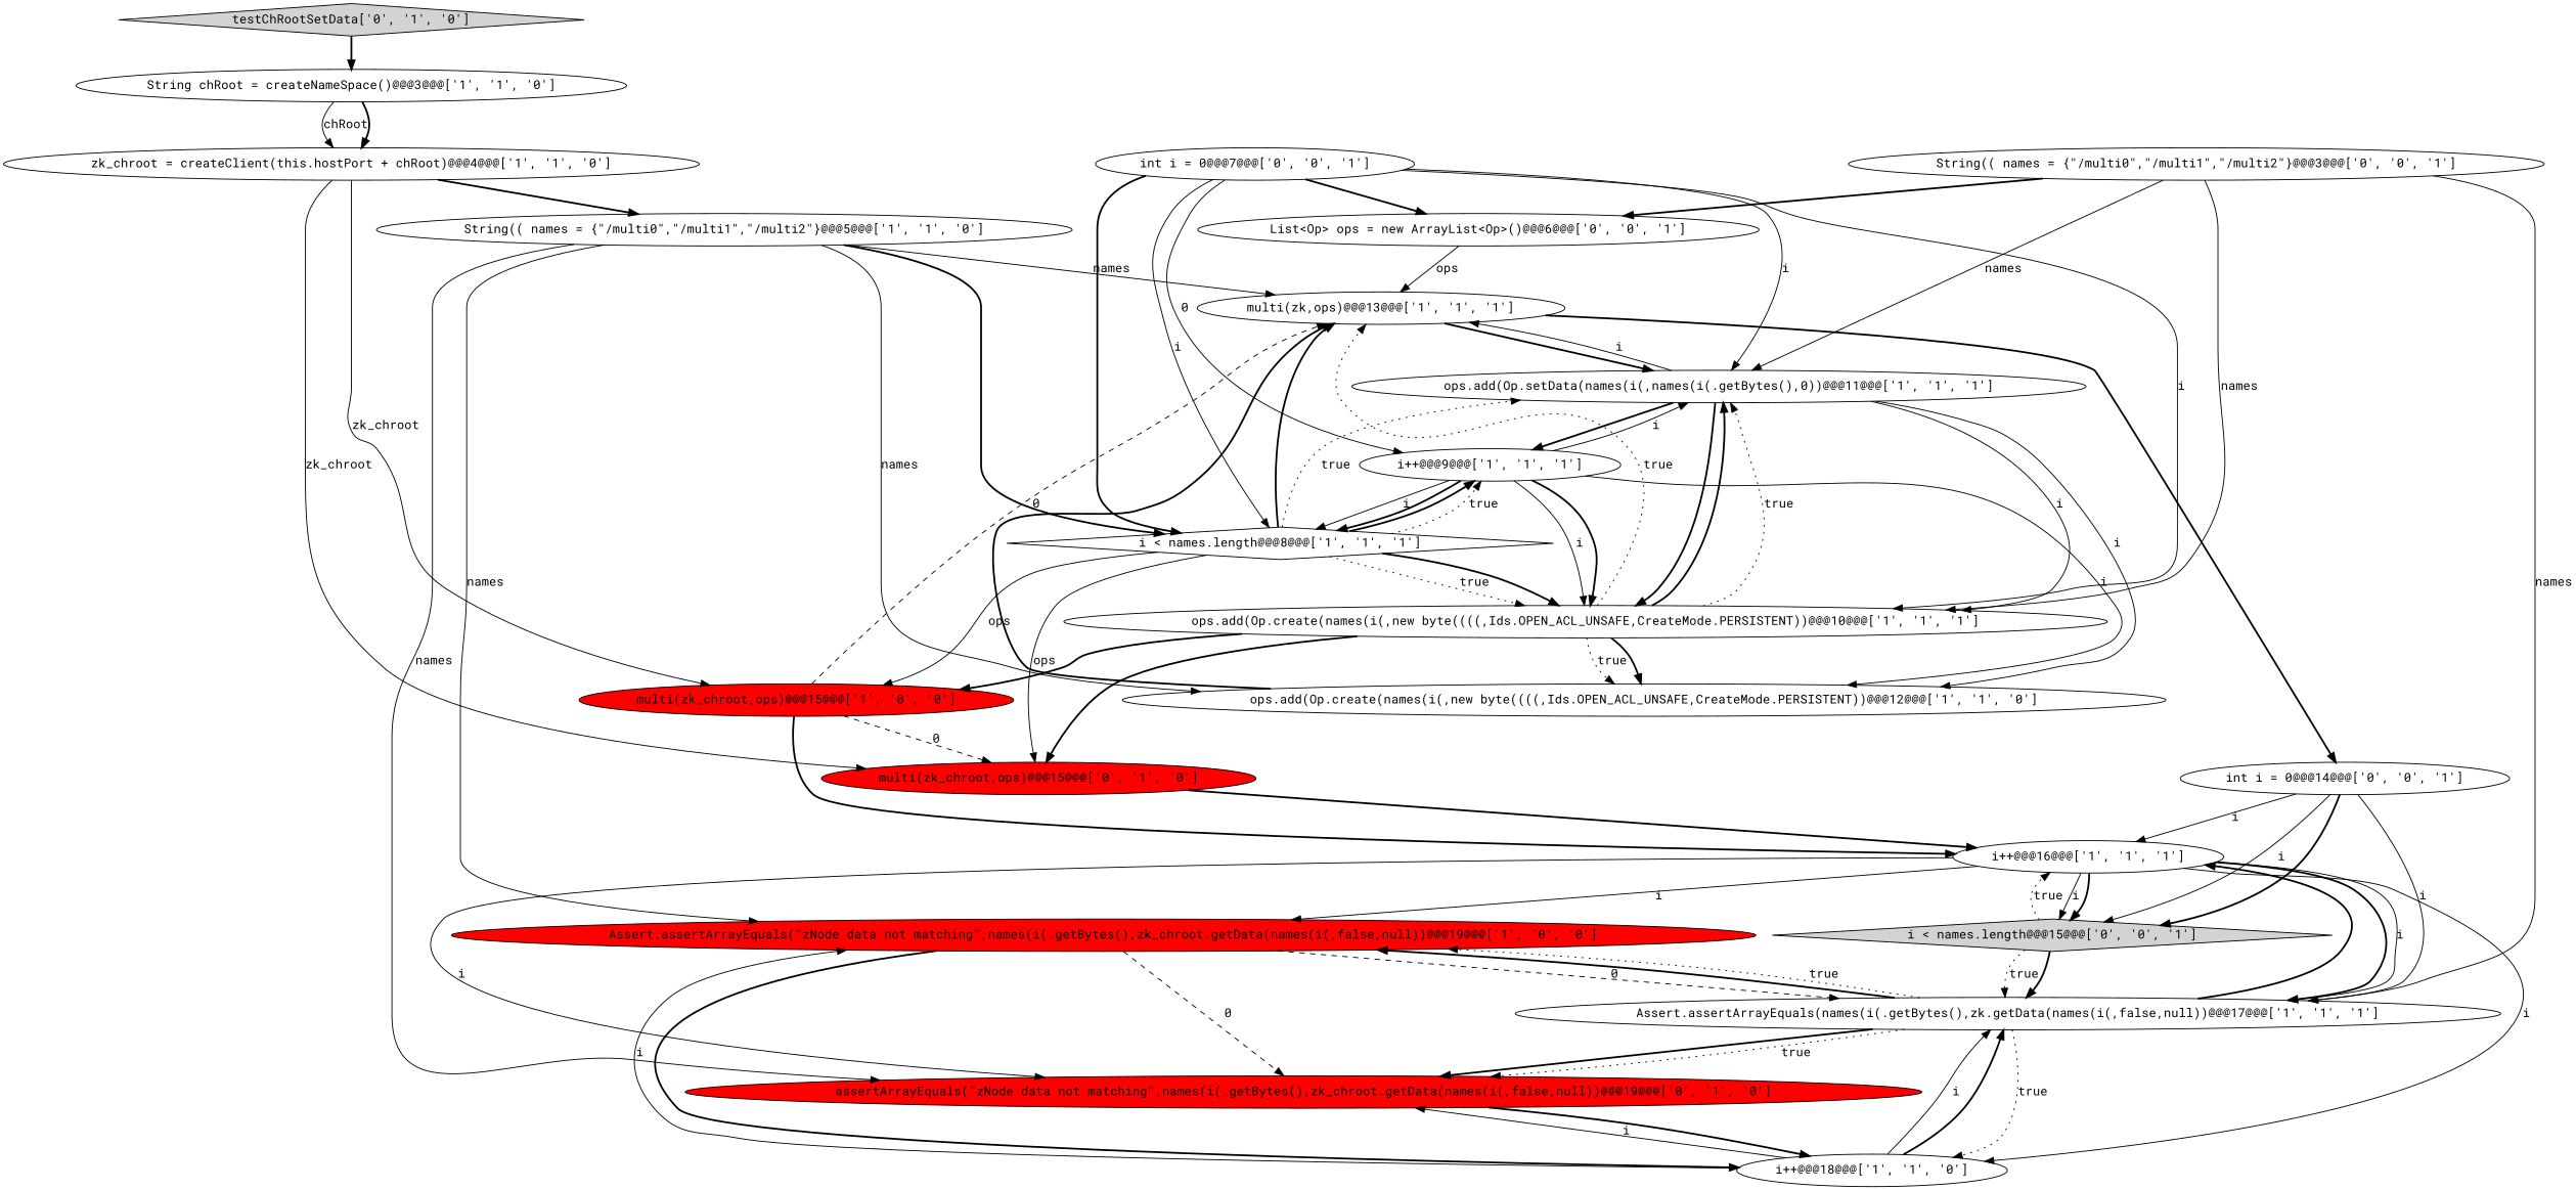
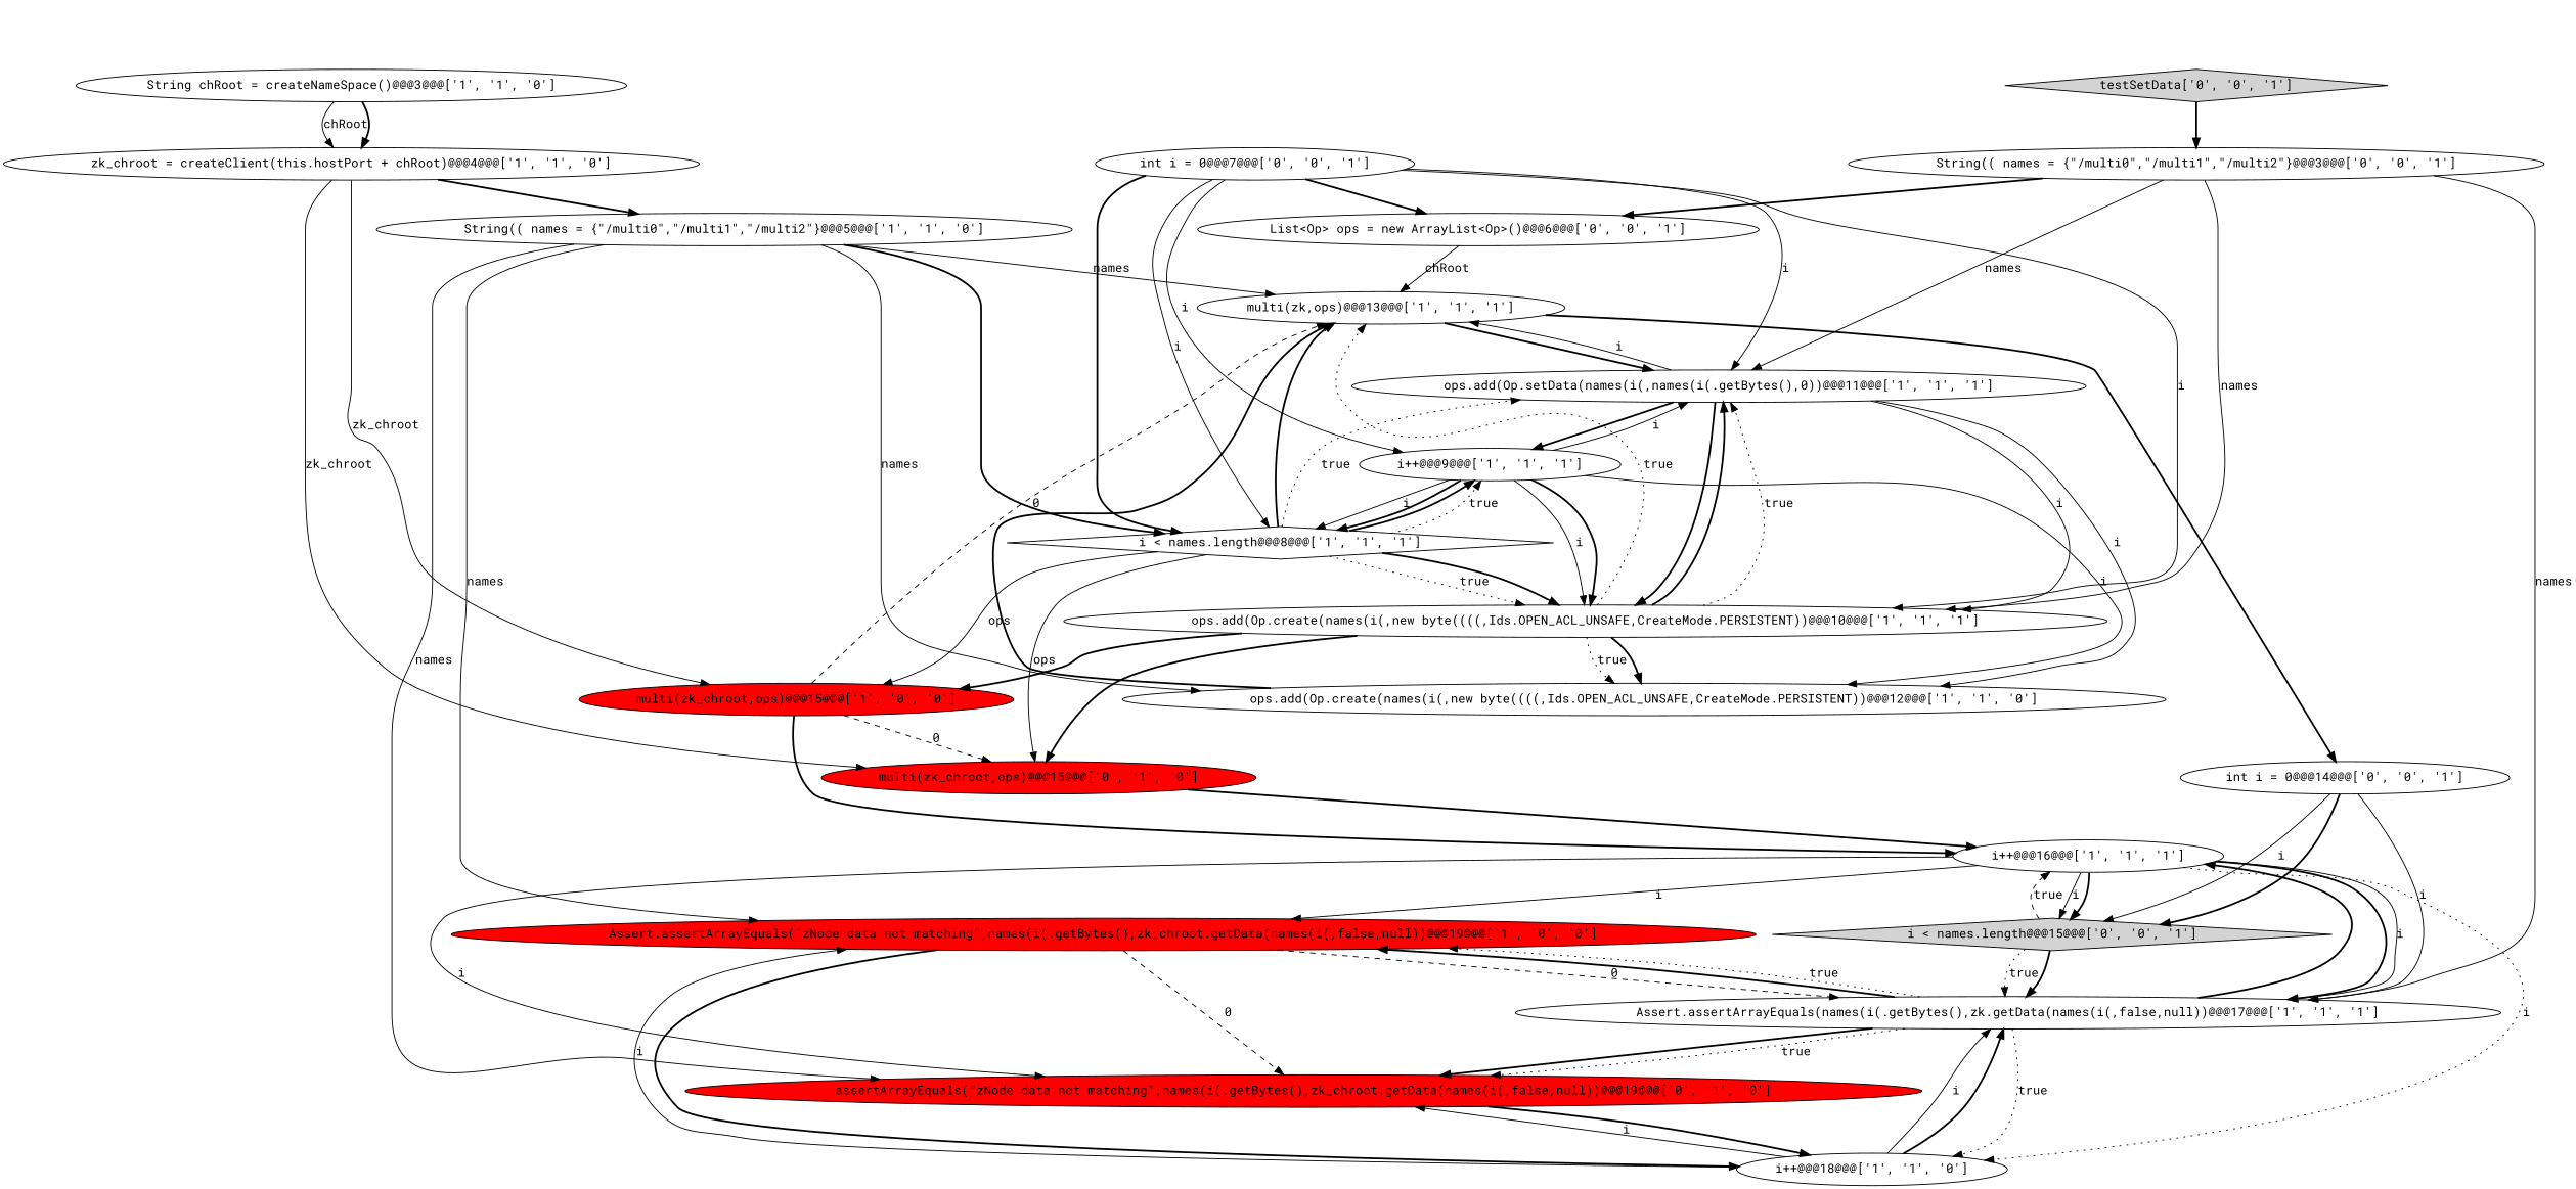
  digraph {
    fontname="Roboto Mono"
    node [fillcolor=white fontname="Roboto Mono" shape=ellipse style=filled]
    edge [fontname="Roboto Mono" style=solid]
    n1 [label="List<Op> ops = new ArrayList<Op>()@@@6@@@['0', '0', '1']"]
    n2 [label="multi(zk,ops)@@@13@@@['1', '1', '1']"]
    n3 [label="int i = 0@@@7@@@['0', '0', '1']"]
    n4 [label="ops.add(Op.create(names(i(,new byte((((,Ids.OPEN_ACL_UNSAFE,CreateMode.PERSISTENT))@@@10@@@['1', '1', '1']"]
    n5 [label="ops.add(Op.setData(names(i(,names(i(.getBytes(),0))@@@11@@@['1', '1', '1']"]
    n6 [label="i < names.length@@@8@@@['1', '1', '1']" shape=diamond]
    n7 [label="i++@@@9@@@['1', '1', '1']"]
    n8 [label="int i = 0@@@14@@@['0', '0', '1']"]
    n9 [fillcolor=red label="multi(zk_chroot,ops)@@@15@@@['0', '1', '0']"]
    n10 [fillcolor=red label="multi(zk_chroot,ops)@@@15@@@['1', '0', '0']"]
    n11 [label="ops.add(Op.create(names(i(,new byte((((,Ids.OPEN_ACL_UNSAFE,CreateMode.PERSISTENT))@@@12@@@['1', '1', '0']"]
    n12 [label="i++@@@16@@@['1', '1', '1']"]
    n13 [fillcolor=red label="Assert.assertArrayEquals(\"zNode data not matching\",names(i(.getBytes(),zk_chroot.getData(names(i(,false,null))@@@19@@@['1', '0', '0']"]
    n14 [label="Assert.assertArrayEquals(names(i(.getBytes(),zk.getData(names(i(,false,null))@@@17@@@['1', '1', '1']"]
    n15 [label="i++@@@18@@@['1', '1', '0']"]
    n16 [fillcolor=red label="assertArrayEquals(\"zNode data not matching\",names(i(.getBytes(),zk_chroot.getData(names(i(,false,null))@@@19@@@['0', '1', '0']"]
    n17 [fillcolor=lightgray label="i < names.length@@@15@@@['0', '0', '1']" shape=diamond]
    n18 [label="zk_chroot = createClient(this.hostPort + chRoot)@@@4@@@['1', '1', '0']"]
    n19 [label="String(( names = {\"/multi0\",\"/multi1\",\"/multi2\"}@@@5@@@['1', '1', '0']"]
-   n20 [fillcolor=lightgray label="testChRootSetData['0', '1', '0']" shape=diamond]
    n21 [label="String chRoot = createNameSpace()@@@3@@@['1', '1', '0']"]
    n22 [label="String(( names = {\"/multi0\",\"/multi1\",\"/multi2\"}@@@3@@@['0', '0', '1']"]
-   n1 -> n2 [label=ops]
+   n23 [fillcolor=lightgray label="testSetData['0', '0', '1']" shape=diamond]
+   n1 -> n2 [label=chRoot]
    n2 -> n5 [style=bold]
    n2 -> n8 [style=bold]
    n3 -> n1 [style=bold]
    n3 -> n4 [label=i]
    n3 -> n5 [label=i]
    n3 -> n6 [label=i]
    n3 -> n6 [style=bold]
-   n3 -> n7 [label=0]
+   n3 -> n7 [label=i]
    n4 -> n2 [label=true style=dotted]
    n4 -> n5 [label=true style=dotted]
    n4 -> n5 [style=bold]
    n4 -> n9 [style=bold]
    n4 -> n10 [style=bold]
    n4 -> n11 [label=true style=dotted]
    n4 -> n11 [style=bold]
    n5 -> n2 [label=i]
    n5 -> n4 [label=i]
    n5 -> n4 [style=bold]
    n5 -> n7 [style=bold]
    n5 -> n11 [label=i]
    n6 -> n2 [style=bold]
    n6 -> n4 [label=true style=dotted]
    n6 -> n4 [style=bold]
    n6 -> n5 [label=true style=dotted]
    n6 -> n7 [label=true style=dotted]
    n6 -> n7 [style=bold]
    n6 -> n9 [label=ops]
    n6 -> n10 [label=ops]
    n7 -> n4 [label=i]
    n7 -> n4 [style=bold]
    n7 -> n5 [label=i]
    n7 -> n6 [label=i]
    n7 -> n6 [style=bold]
    n7 -> n11 [label=i]
-   n8 -> n12 [label=i]
    n8 -> n14 [label=i]
    n8 -> n17 [label=i]
    n8 -> n17 [style=bold]
    n9 -> n12 [style=bold]
    n10 -> n2 [label=0 style=dashed]
    n10 -> n9 [label=0 style=dashed]
    n10 -> n12 [style=bold]
    n11 -> n2 [style=bold]
    n12 -> n13 [label=i]
    n12 -> n14 [style=bold]
    n12 -> n14 [label=i]
-   n12 -> n15 [label=i]
+   n12 -> n15 [label=i style=dotted]
    n12 -> n16 [label=i]
    n12 -> n17 [label=i]
    n12 -> n17 [style=bold]
    n13 -> n14 [label=0 style=dashed]
    n13 -> n15 [style=bold]
    n13 -> n16 [label=0 style=dashed]
    n14 -> n12 [style=bold]
    n14 -> n13 [style=bold]
    n14 -> n13 [label=true style=dotted]
    n14 -> n15 [label=true style=dotted]
    n14 -> n16 [style=bold]
    n14 -> n16 [label=true style=dotted]
    n15 -> n13 [label=i]
    n15 -> n14 [label=i]
    n15 -> n14 [style=bold]
    n15 -> n16 [label=i]
    n16 -> n15 [style=bold]
-   n17 -> n12 [label=true style=dotted]
+   n17 -> n12 [label=true style=dashed]
    n17 -> n14 [label=true style=dotted]
    n17 -> n14 [style=bold]
    n18 -> n9 [label=zk_chroot]
    n18 -> n10 [label=zk_chroot]
    n18 -> n19 [style=bold]
    n19 -> n2 [label=names]
    n19 -> n6 [style=bold]
    n19 -> n11 [label=names]
    n19 -> n13 [label=names]
    n19 -> n16 [label=names]
-   n20 -> n21 [style=bold]
    n21 -> n18 [label=chRoot]
    n21 -> n18 [style=bold]
    n22 -> n1 [style=bold]
    n22 -> n4 [label=names]
    n22 -> n5 [label=names]
    n22 -> n14 [label=names]
+   n23 -> n22 [style=bold]
  }
